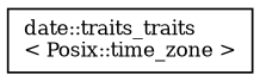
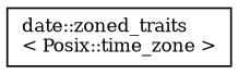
  digraph {
    rankdir=LR
    fontname="DejaVu Serif"
-   n1 [color=black fillcolor=white fontname="DejaVu Serif" fontsize=10 height=0.2 label="date::traits_traits\l\< Posix::time_zone \>" shape=record style=filled width=0.4]
+   n1 [color=black fillcolor=white fontname="DejaVu Serif" fontsize=10 height=0.2 label="date::zoned_traits\l\< Posix::time_zone \>" shape=record style=filled width=0.4]
  }
